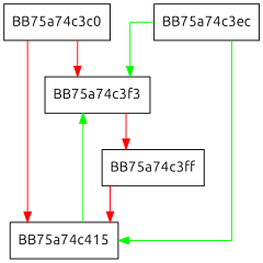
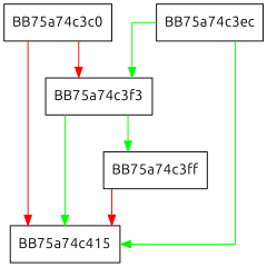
  digraph {
    fontname=Ubuntu
    splines=ortho
    node [fontname=Ubuntu shape=box]
    edge [color=red fontname=Ubuntu]
    BB75a74c3c0
    BB75a74c3f3
    BB75a74c415
    BB75a74c3ff
    BB75a74c3ec
    BB75a74c3c0 -> BB75a74c3f3
    BB75a74c3c0 -> BB75a74c415
-   BB75a74c415 -> BB75a74c3f3 [color=green]
-   BB75a74c3f3 -> BB75a74c3ff
+   BB75a74c3f3 -> BB75a74c415 [color=green]
+   BB75a74c3f3 -> BB75a74c3ff [color=green]
    BB75a74c3ff -> BB75a74c415
    BB75a74c3ec -> BB75a74c3f3 [color=green]
    BB75a74c3ec -> BB75a74c415 [color=green]
  }
